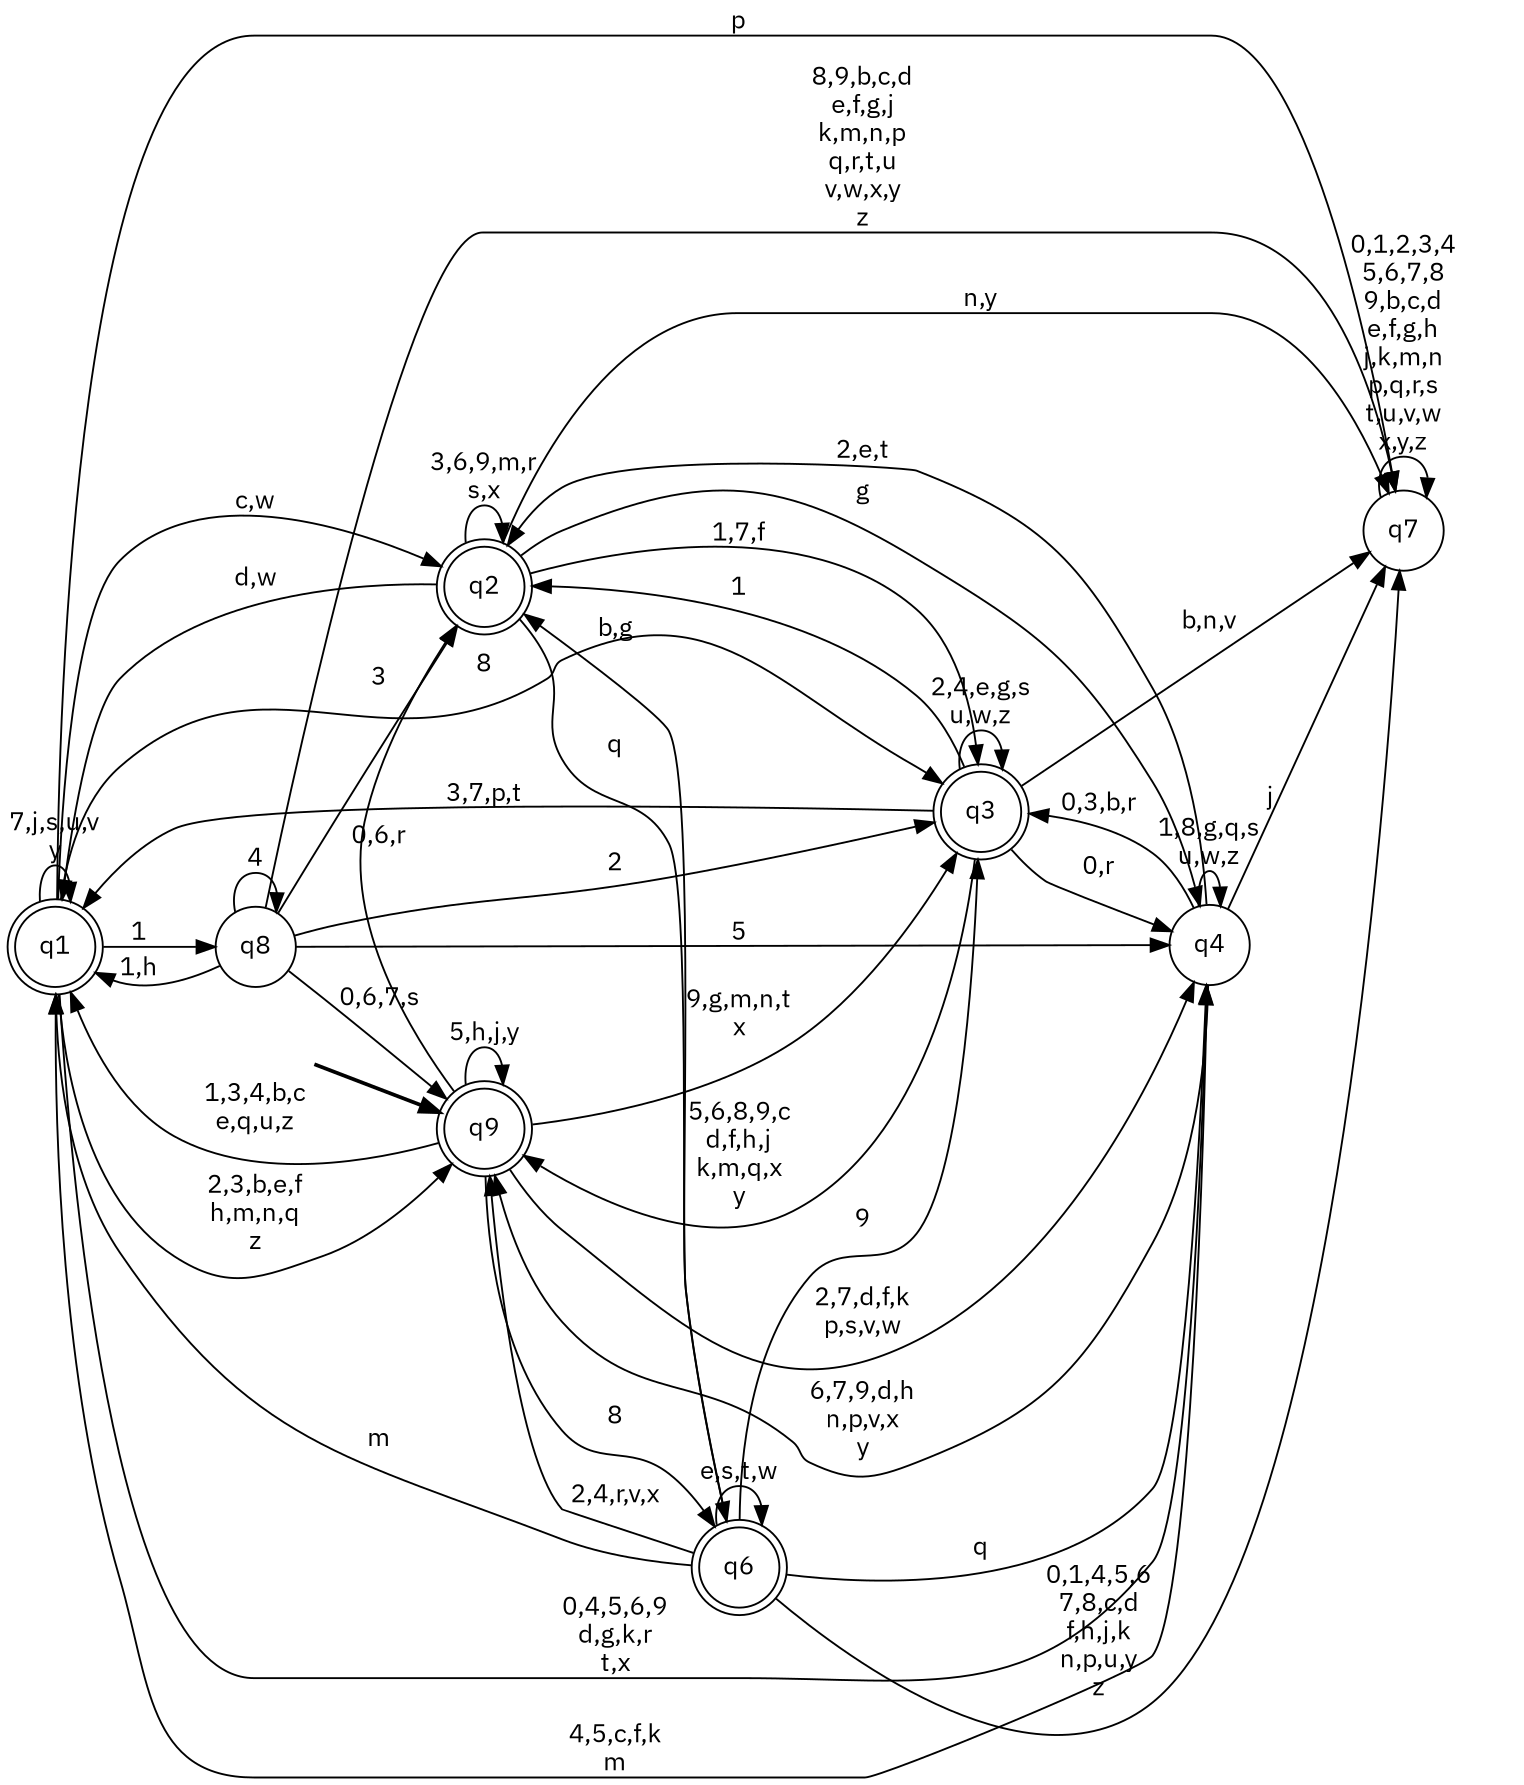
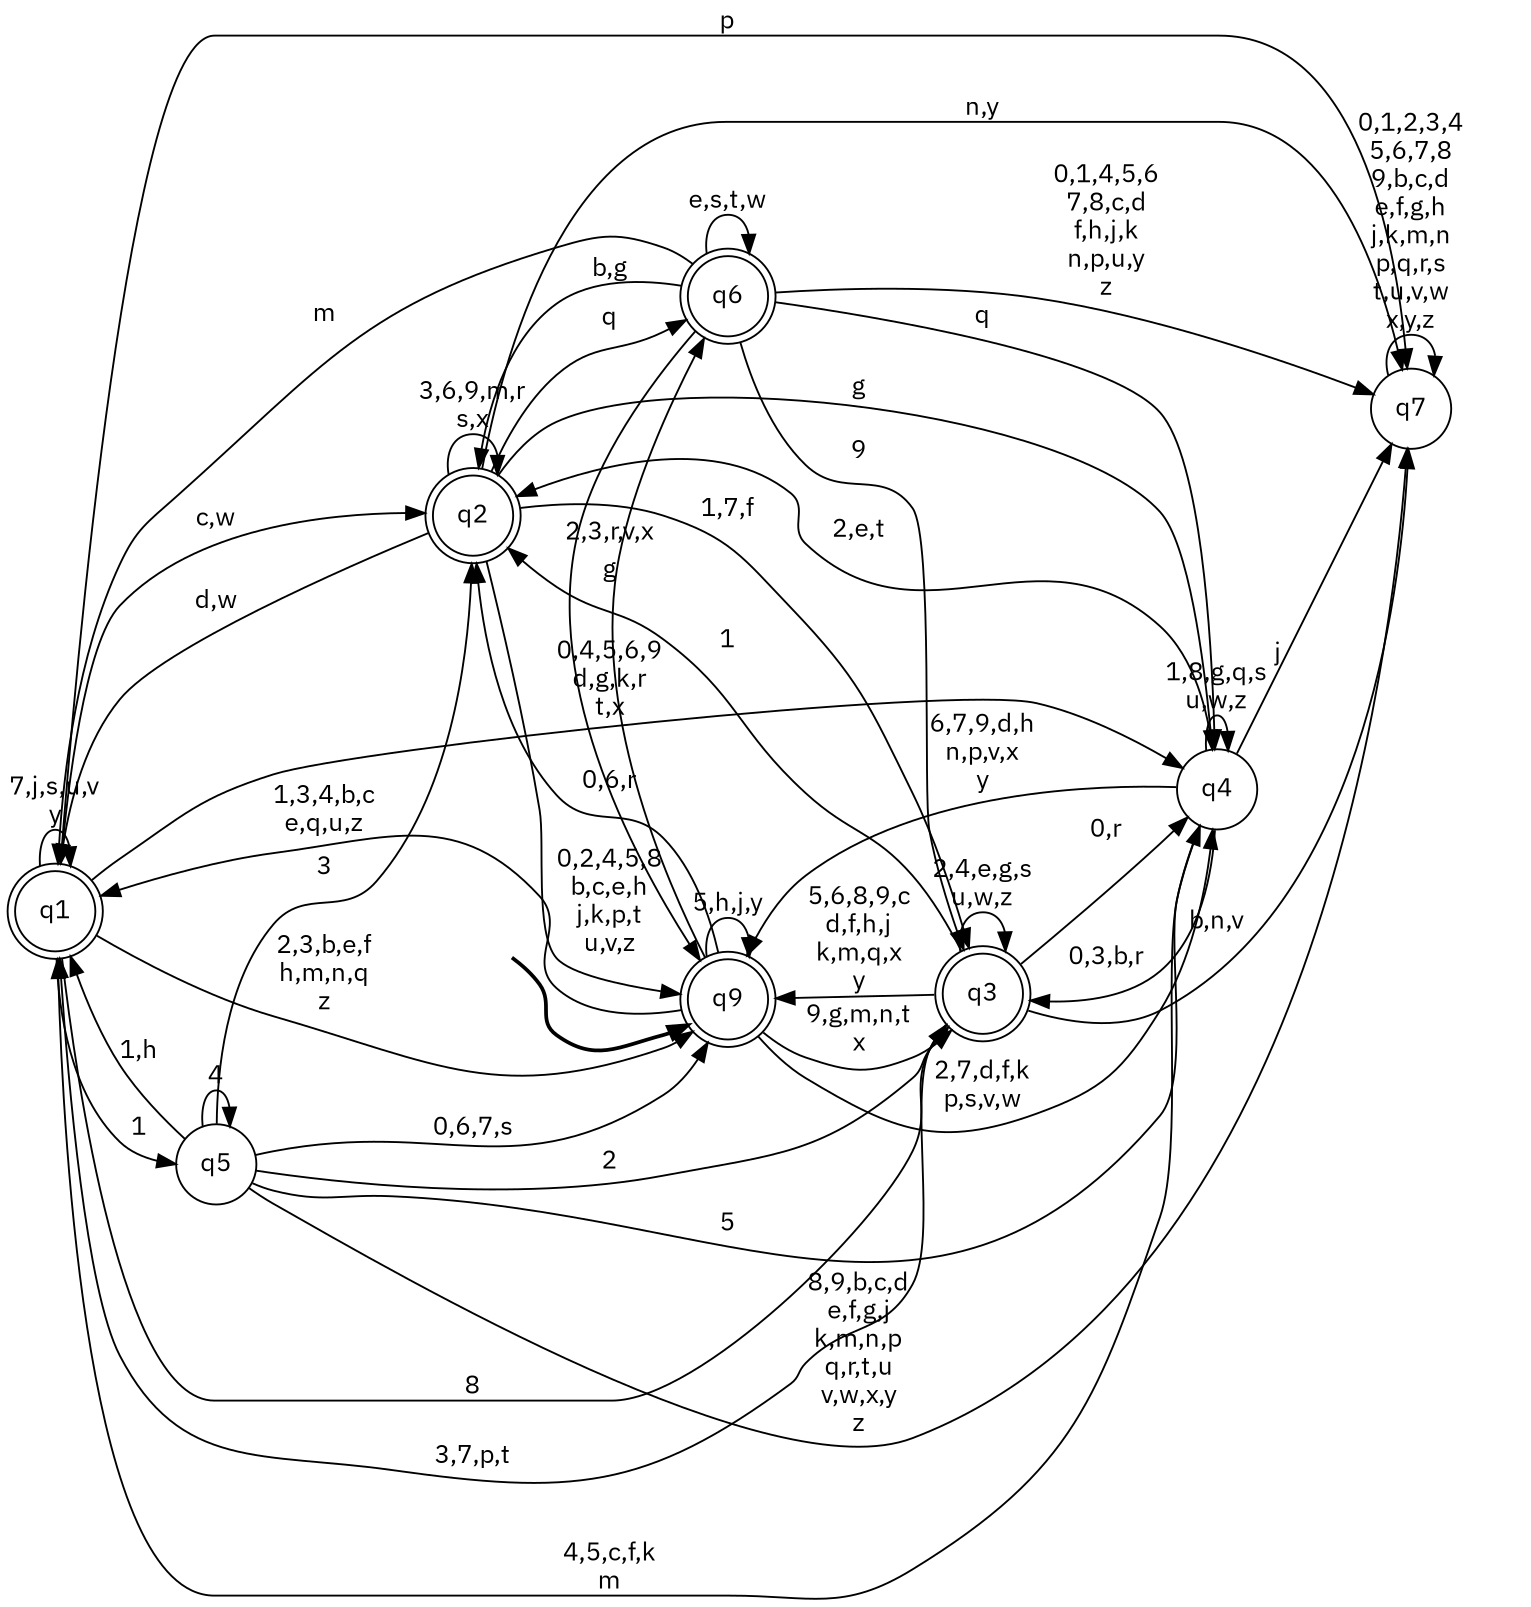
  digraph {
    fontname="IBM Plex Sans"
    rankdir=LR
    node [fontname="IBM Plex Sans" shape=doublecircle style="rounded,filled" color=black fillcolor=white]
    edge [fontname="IBM Plex Sans"]
    __start0 [height=0 shape=none style=invis width=0 color="" fillcolor=""]
    n2 [label=q9]
    n3 [label=q1]
    n4 [label=q2]
    n5 [label=q3]
    n6 [label=q4 shape=circle style=filled]
    n7 [label=q6]
-   n8 [label=q8 shape=circle style=filled]
+   n8 [label=q5 shape=circle style=filled]
    n9 [label=q7 shape=circle style=filled]
    subgraph cluster_1 {
      nodesep=0.15
      ranksep=0.15
      style=invis
      __start0
      n2
    }
    __start0 -> n2 [penwidth=2]
    n2 -> n2 [label="5,h,j,y"]
    n2 -> n3 [label="1,3,4,b,c\ne,q,u,z"]
    n2 -> n4 [label="0,6,r"]
    n2 -> n5 [label="9,g,m,n,t\nx"]
    n2 -> n6 [label="2,7,d,f,k\np,s,v,w"]
-   n2 -> n7 [label=8]
+   n2 -> n7 [label=g]
    n3 -> n2 [label="2,3,b,e,f\nh,m,n,q\nz"]
    n3 -> n3 [label="7,j,s,u,v\ny"]
    n3 -> n4 [label="c,w"]
    n3 -> n5 [label=8]
    n3 -> n6 [label="0,4,5,6,9\nd,g,k,r\nt,x"]
    n3 -> n8 [label=1]
    n3 -> n9 [label=p]
+   n4 -> n2 [label="0,2,4,5,8\nb,c,e,h\nj,k,p,t\nu,v,z"]
    n4 -> n3 [label="d,w"]
    n4 -> n4 [label="3,6,9,m,r\ns,x"]
    n4 -> n5 [label="1,7,f"]
    n4 -> n6 [label=g]
    n4 -> n7 [label=q]
    n4 -> n9 [label="n,y"]
    n5 -> n2 [label="5,6,8,9,c\nd,f,h,j\nk,m,q,x\ny"]
    n5 -> n3 [label="3,7,p,t"]
    n5 -> n4 [label=1]
    n5 -> n5 [label="2,4,e,g,s\nu,w,z"]
    n5 -> n6 [label="0,r"]
    n5 -> n9 [label="b,n,v"]
    n6 -> n2 [label="6,7,9,d,h\nn,p,v,x\ny"]
    n6 -> n3 [label="4,5,c,f,k\nm"]
    n6 -> n4 [label="2,e,t"]
    n6 -> n5 [label="0,3,b,r"]
    n6 -> n6 [label="1,8,g,q,s\nu,w,z"]
    n6 -> n9 [label=j]
-   n7 -> n2 [label="2,4,r,v,x"]
+   n7 -> n2 [label="2,3,r,v,x"]
    n7 -> n3 [label=m]
    n7 -> n4 [label="b,g"]
    n7 -> n5 [label=9]
    n7 -> n6 [label=q]
    n7 -> n7 [label="e,s,t,w"]
    n7 -> n9 [label="0,1,4,5,6\n7,8,c,d\nf,h,j,k\nn,p,u,y\nz"]
    n8 -> n2 [label="0,6,7,s"]
    n8 -> n3 [label="1,h"]
    n8 -> n4 [label=3]
    n8 -> n5 [label=2]
    n8 -> n6 [label=5]
    n8 -> n8 [label=4]
    n8 -> n9 [label="8,9,b,c,d\ne,f,g,j\nk,m,n,p\nq,r,t,u\nv,w,x,y\nz"]
    n9 -> n9 [label="0,1,2,3,4\n5,6,7,8\n9,b,c,d\ne,f,g,h\nj,k,m,n\np,q,r,s\nt,u,v,w\nx,y,z"]
  }
